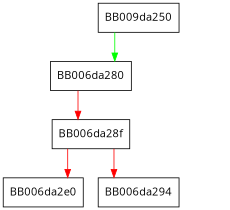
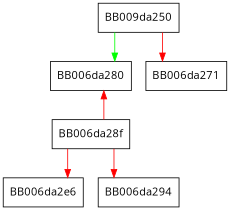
  digraph {
    fontname="Open Sans"
    splines=ortho
    node [fontname="Open Sans" shape=box]
    edge [color=red fontname="Open Sans"]
    n1 [label=BB009da250]
    BB006da280
+   BB006da271
    BB006da28f
-   BB006da2e0
+   BB006da2e0 [label=BB006da2e6]
    BB006da294
    n1 -> BB006da280 [color=green]
-   BB006da280 -> BB006da28f
+   n1 -> BB006da271
+   BB006da28f -> BB006da280
    BB006da28f -> BB006da2e0
    BB006da28f -> BB006da294
  }
